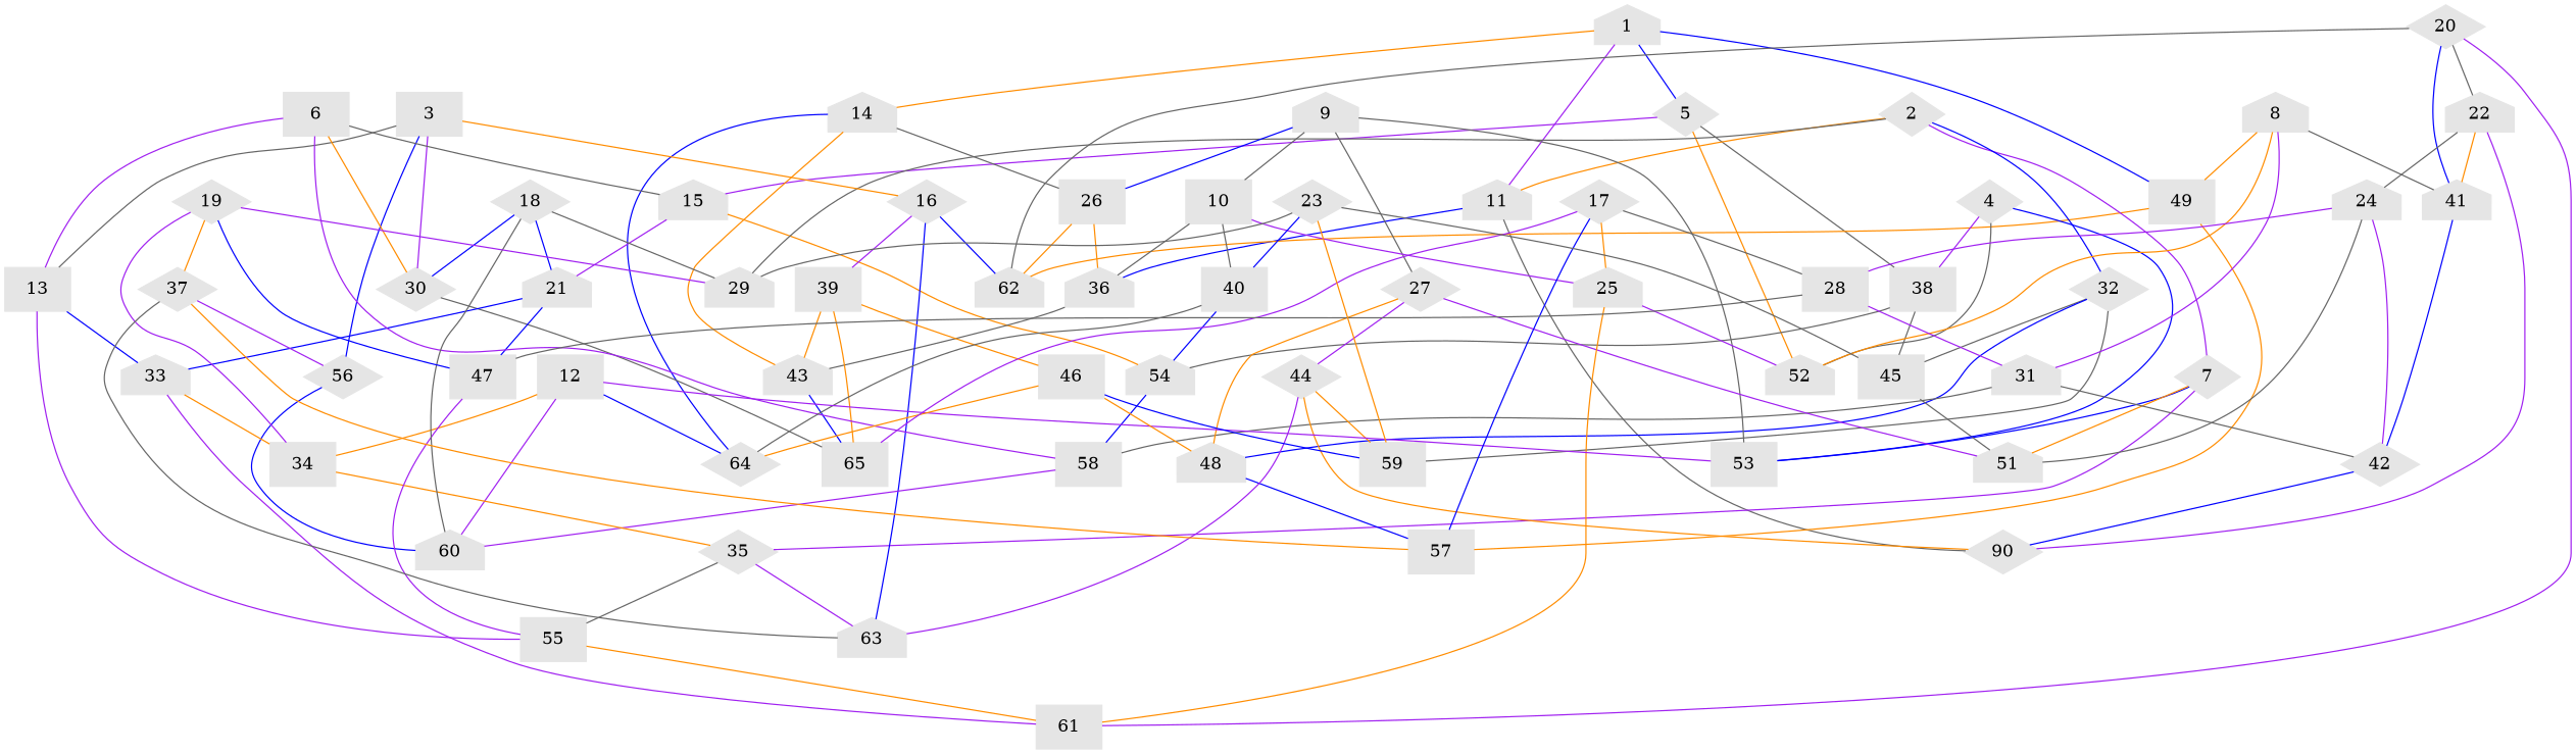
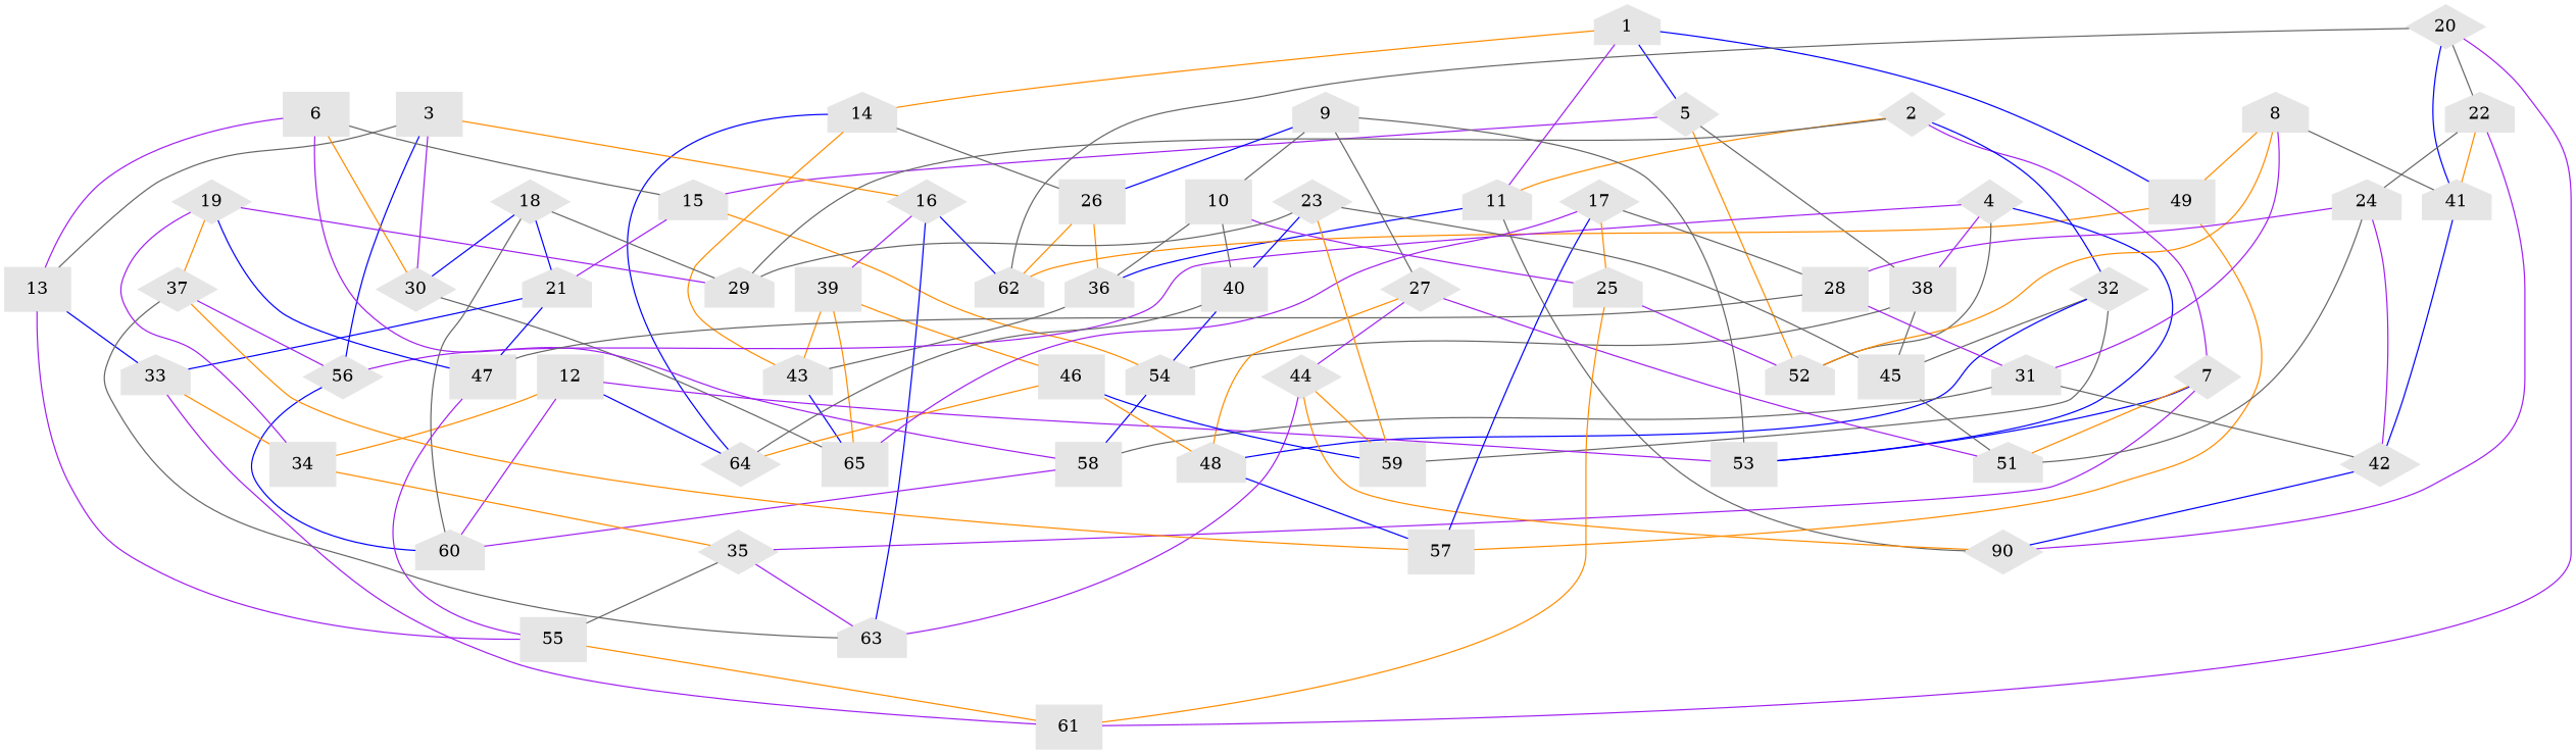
  graph {
    node [color=gray90 shape=house style=filled]
    edge [color=gray40]
    5 [shape=diamond]
    1
    11
    14
    49 [shape=box]
    38 [shape=box]
    52
    15
    36
    n10 [label=90 shape=diamond]
    26 [shape=box]
    64 [shape=diamond]
    43
    62
    57 [shape=box]
    2 [shape=diamond]
    7 [shape=diamond]
    29
    32 [shape=diamond]
    53 [shape=box]
    35 [shape=diamond]
    51
    45 [shape=box]
    59 [shape=box]
    48
    3 [shape=box]
    13 [shape=box]
    16 [shape=diamond]
    30 [shape=diamond]
    56 [shape=diamond]
    33
    55 [shape=box]
    39 [shape=box]
    63
    65 [shape=box]
    60
    4 [shape=diamond]
    54
    21
    6 [shape=box]
    58 [shape=box]
    8
    31
    41
    42 [shape=diamond]
    9
    10 [shape=box]
    27 [shape=diamond]
    25
    40 [shape=box]
    44 [shape=diamond]
    61 [shape=box]
    12 [shape=box]
    34 [shape=box]
    47 [shape=box]
    46 [shape=box]
    17 [shape=diamond]
    28 [shape=box]
    18 [shape=diamond]
    19 [shape=diamond]
    37 [shape=diamond]
    20 [shape=diamond]
    22
    24
    23 [shape=diamond]
    5 -- 38
    5 -- 52 [color=darkorange]
    5 -- 15 [color=purple]
    1 -- 5 [color=blue]
    1 -- 11 [color=purple]
    1 -- 14 [color=darkorange]
    1 -- 49 [color=blue]
    11 -- 36 [color=blue]
    11 -- n10
    14 -- 26
    14 -- 64 [color=blue]
    14 -- 43 [color=darkorange]
    49 -- 62 [color=darkorange]
    49 -- 57 [color=darkorange]
    38 -- 45
    38 -- 54
    15 -- 54 [color=darkorange]
    15 -- 21 [color=purple]
    36 -- 43
    26 -- 36 [color=darkorange]
    26 -- 62 [color=darkorange]
    43 -- 65 [color=blue]
    2 -- 11 [color=darkorange]
    2 -- 7 [color=purple]
    2 -- 29
    2 -- 32 [color=blue]
    7 -- 53 [color=blue]
    7 -- 35 [color=purple]
    7 -- 51 [color=darkorange]
    32 -- 45
    32 -- 59
    32 -- 48 [color=blue]
    35 -- 55
    35 -- 63 [color=purple]
    45 -- 51
    48 -- 57 [color=blue]
    3 -- 13
    3 -- 16 [color=darkorange]
    3 -- 30 [color=purple]
    3 -- 56 [color=blue]
    13 -- 33 [color=blue]
    13 -- 55 [color=purple]
    16 -- 62 [color=blue]
    16 -- 39 [color=purple]
    16 -- 63 [color=blue]
    30 -- 65
    56 -- 60 [color=blue]
    33 -- 61 [color=purple]
    33 -- 34 [color=darkorange]
    55 -- 61 [color=darkorange]
    39 -- 43 [color=darkorange]
    39 -- 65 [color=darkorange]
    39 -- 46 [color=darkorange]
    4 -- 38 [color=purple]
    4 -- 52
    4 -- 53 [color=blue]
+   4 -- 56 [color=purple]
    54 -- 58 [color=blue]
    21 -- 33 [color=blue]
    21 -- 47 [color=blue]
    6 -- 15
    6 -- 13 [color=purple]
    6 -- 30 [color=darkorange]
    6 -- 58 [color=purple]
    58 -- 60 [color=purple]
    8 -- 49 [color=darkorange]
    8 -- 52 [color=darkorange]
    8 -- 31 [color=purple]
    8 -- 41
    31 -- 58
    31 -- 42
    41 -- 42 [color=blue]
    42 -- n10 [color=blue]
    9 -- 26 [color=blue]
    9 -- 53
    9 -- 10
    9 -- 27
    10 -- 36
    10 -- 25 [color=purple]
    10 -- 40
    27 -- 51 [color=purple]
    27 -- 48 [color=darkorange]
    27 -- 44 [color=purple]
    25 -- 52 [color=purple]
    25 -- 61 [color=darkorange]
    40 -- 64
    40 -- 54 [color=blue]
    44 -- n10 [color=darkorange]
    44 -- 59 [color=darkorange]
    44 -- 63 [color=purple]
    12 -- 64 [color=blue]
    12 -- 53 [color=purple]
    12 -- 60 [color=purple]
    12 -- 34 [color=darkorange]
    34 -- 35 [color=darkorange]
    47 -- 55 [color=purple]
    46 -- 64 [color=darkorange]
    46 -- 59 [color=blue]
    46 -- 48 [color=darkorange]
    17 -- 57 [color=blue]
    17 -- 65 [color=purple]
    17 -- 25 [color=darkorange]
    17 -- 28
    28 -- 31 [color=purple]
    28 -- 47
    18 -- 29
    18 -- 30 [color=blue]
    18 -- 60
    18 -- 21 [color=blue]
    19 -- 29 [color=purple]
    19 -- 34 [color=purple]
    19 -- 47 [color=blue]
    19 -- 37 [color=darkorange]
    37 -- 57 [color=darkorange]
    37 -- 56 [color=purple]
    37 -- 63
    20 -- 62
    20 -- 41 [color=blue]
    20 -- 61 [color=purple]
    20 -- 22
    22 -- n10 [color=purple]
    22 -- 41 [color=darkorange]
    22 -- 24
    24 -- 51
    24 -- 42 [color=purple]
    24 -- 28 [color=purple]
    23 -- 29
    23 -- 45
    23 -- 59 [color=darkorange]
    23 -- 40 [color=blue]
  }
